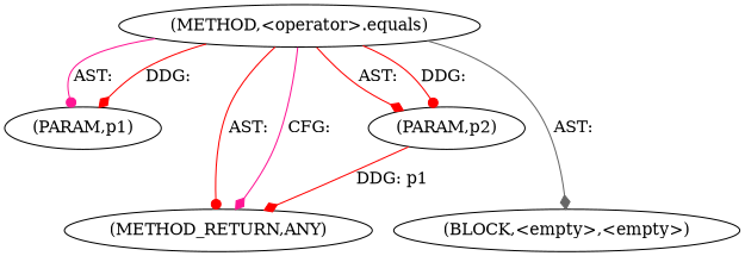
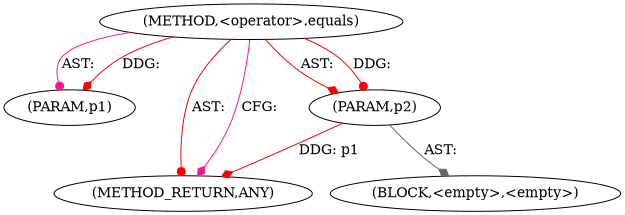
  digraph {
    edge [arrowhead=diamond color=red]
    n1 [label=<(METHOD,&lt;operator&gt;.equals)>]
    n2 [label=<(PARAM,p1)>]
    n3 [label=<(PARAM,p2)>]
    n4 [label=<(METHOD_RETURN,ANY)>]
    n5 [label=<(BLOCK,&lt;empty&gt;,&lt;empty&gt;)>]
    n1 -> n2 [arrowhead=dot color=deeppink label="AST: "]
    n1 -> n2 [label="DDG: "]
    n1 -> n3 [label="AST: "]
    n1 -> n3 [arrowhead=dot label="DDG: "]
    n1 -> n4 [arrowhead=dot label="AST: "]
    n1 -> n4 [color=deeppink label="CFG: "]
-   n1 -> n5 [color=gray40 label="AST: "]
+   n3 -> n5 [color=gray40 label="AST: "]
    n3 -> n4 [label="DDG: p1"]
  }
